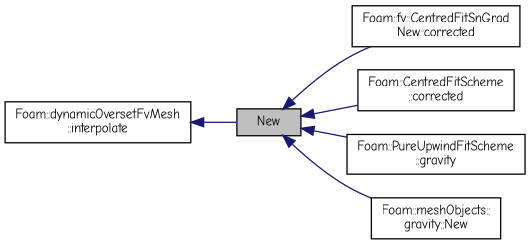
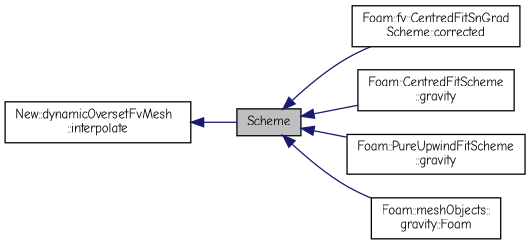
  digraph {
    fontname="Comic Neue"
    rankdir=LR
    node [color=black fontname="Comic Neue" fontsize=10 shape=record]
    edge [color=midnightblue dir=back fontname="Comic Neue" fontsize=10 labelfontname=Helvetica labelfontsize=10 style=solid]
-   n1 [fillcolor=grey75 fontcolor=black height=0.2 label=New style=filled width=0.4]
-   n2 [height=0.2 label="Foam::fv::CentredFitSnGrad\lNew::corrected" width=0.4]
-   n3 [height=0.2 label="Foam::CentredFitScheme\l::corrected" width=0.4]
+   n1 [fillcolor=grey75 fontcolor=black height=0.2 label=Scheme style=filled width=0.4]
+   n2 [height=0.2 label="Foam::fv::CentredFitSnGrad\lScheme::corrected" width=0.4]
+   n3 [height=0.2 label="Foam::CentredFitScheme\l::gravity" width=0.4]
    n4 [height=0.2 label="Foam::PureUpwindFitScheme\l::gravity" width=0.4]
-   n5 [height=0.2 label="Foam::meshObjects::\lgravity::New" width=0.4]
-   n6 [height=0.2 label="Foam::dynamicOversetFvMesh\l::interpolate" width=0.4]
+   n5 [height=0.2 label="Foam::meshObjects::\lgravity::Foam" width=0.4]
+   n6 [height=0.2 label="New::dynamicOversetFvMesh\l::interpolate" width=0.4]
    n1 -> n2
    n1 -> n3
    n1 -> n4
    n1 -> n5
    n6 -> n1
  }
